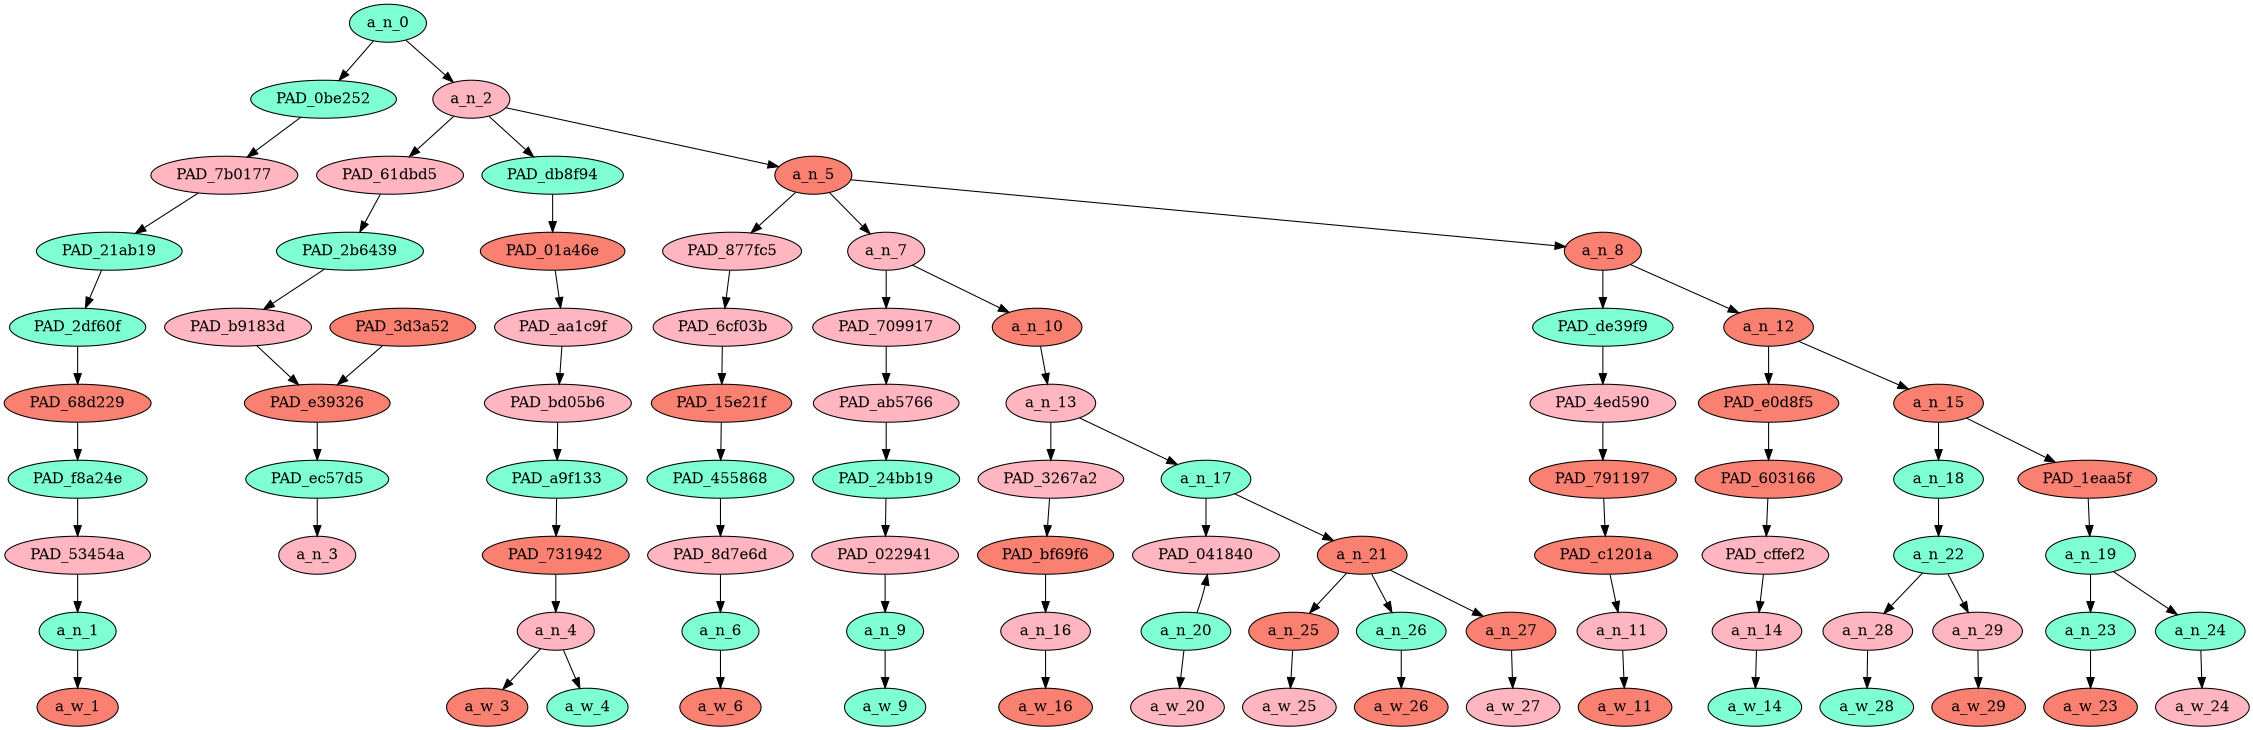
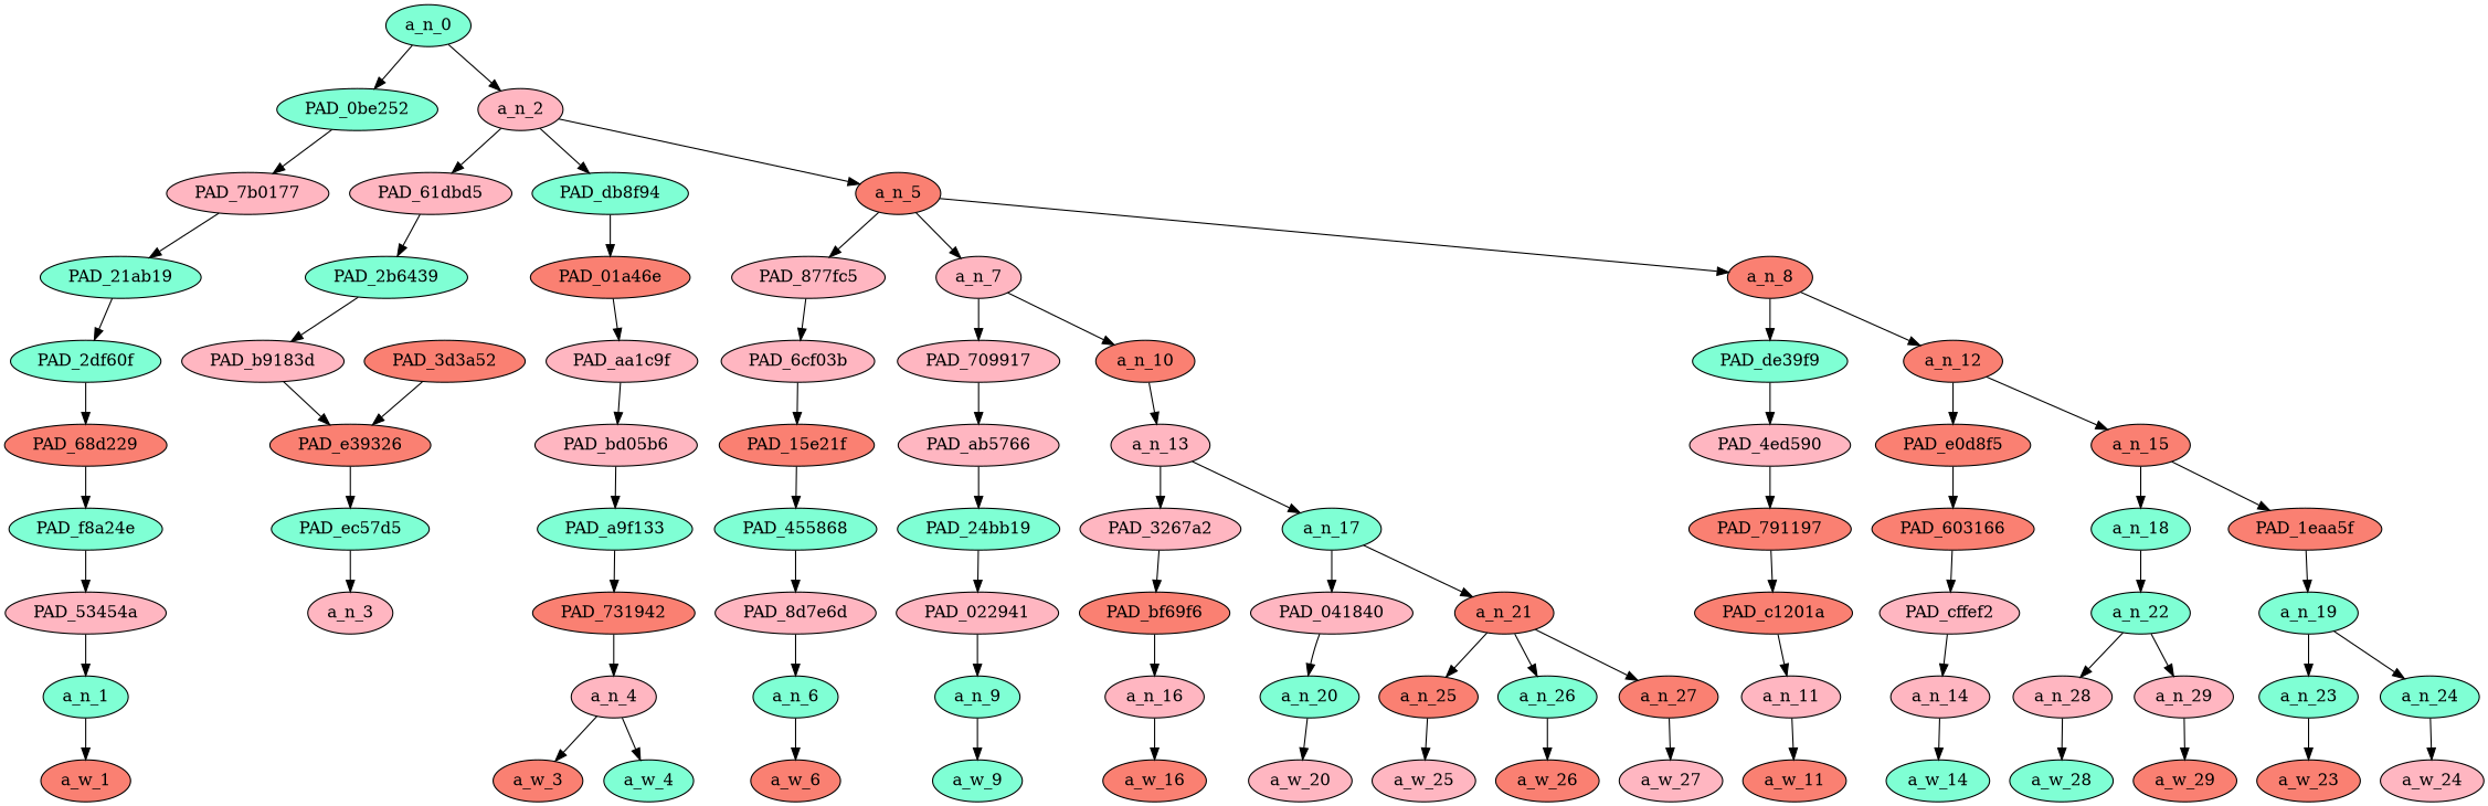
  strict digraph {
    node [div_dir=1 fillcolor=lightpink index=0 level=1 style=filled text_span="[0]" value=0.03850721]
    a_n_0 [fillcolor=aquamarine level=9 text_span="[0, 1, 2, 3, 4, 5, 6, 7, 8, 9, 10, 11, 12, 13, 14, 15]" value=1.00000004]
    PAD_0be252 [fillcolor=aquamarine level=8]
    a_n_2 [index=1 level=8 text_span="[1, 2, 3, 4, 5, 6, 7, 8, 9, 10, 11, 12, 13, 14, 15]" value=0.96043030]
    PAD_7b0177 [level=7]
    PAD_61dbd5 [index=1 level=7 text_span="[1]" value=0.03984206]
    PAD_db8f94 [fillcolor=aquamarine index=2 level=7 text_span="[2]" value=0.02828830]
    a_n_5 [fillcolor=salmon index=3 level=7 text_span="[3, 4, 5, 6, 7, 8, 9, 10, 11, 12, 13, 14, 15]" value=0.89127163]
    PAD_21ab19 [fillcolor=aquamarine level=6]
    PAD_2b6439 [fillcolor=aquamarine index=1 level=6 text_span="[1]" value=0.03984206]
    PAD_01a46e [fillcolor=salmon index=2 level=6 text_span="[2]" value=0.02828830]
    PAD_877fc5 [index=3 level=6 text_span="[3]" value=0.03651952]
    a_n_7 [index=4 level=6 text_span="[4, 5, 6, 7, 8, 9]" value=0.64128362]
    a_n_8 [div_dir=-1 fillcolor=salmon index=5 level=6 text_span="[10, 11, 12, 13, 14, 15]" value=0.21239105]
    PAD_2df60f [fillcolor=aquamarine level=5]
    PAD_68d229 [fillcolor=salmon level=4]
    PAD_f8a24e [fillcolor=aquamarine level=3]
    PAD_53454a [level=2]
    a_n_1 [fillcolor=aquamarine]
    a_w_1 [div_dir=0 fillcolor=salmon level=0 value=he]
    PAD_b9183d [index=1 level=5 text_span="[1]" value=0.03984206]
    PAD_aa1c9f [index=2 level=5 text_span="[2]" value=0.02828830]
    PAD_6cf03b [index=3 level=5 text_span="[3]" value=0.03651952]
    PAD_709917 [index=4 level=5 text_span="[4]" value=0.03711248]
    a_n_10 [fillcolor=salmon index=5 level=5 text_span="[5, 6, 7, 8, 9]" value=0.60259946]
    PAD_de39f9 [div_dir=-1 fillcolor=aquamarine index=6 level=5 text_span="[10]" value=0.03123776]
    a_n_12 [div_dir=-1 fillcolor=salmon index=7 level=5 text_span="[11, 12, 13, 14, 15]" value=0.18108949]
    PAD_e39326 [fillcolor=salmon index=1 level=3 text_span="[1]" value=0.03984206]
    PAD_3d3a52 [fillcolor=salmon index=1 level=4 text_span="[1]" value=0.03984206]
    PAD_ec57d5 [fillcolor=aquamarine index=1 level=2 text_span="[1]" value=0.03984206]
    a_n_3 [index=1 text_span="[1]" value=0.03984206]
    a_w_3 [div_dir=0 fillcolor=salmon index=1 level=0 text_span="[1]" value=has]
    PAD_bd05b6 [index=2 level=4 text_span="[2]" value=0.02828830]
    PAD_a9f133 [fillcolor=aquamarine index=2 level=3 text_span="[2]" value=0.02828830]
    PAD_731942 [fillcolor=salmon index=2 level=2 text_span="[2]" value=0.02828830]
    a_n_4 [index=2 text_span="[2]" value=0.02828830]
    a_w_4 [div_dir=0 fillcolor=aquamarine index=2 level=0 text_span="[2]" value=not]
    PAD_15e21f [fillcolor=salmon index=3 level=4 text_span="[3]" value=0.03651952]
    PAD_ab5766 [index=4 level=4 text_span="[4]" value=0.03711248]
    a_n_13 [index=5 level=4 text_span="[5, 6, 7, 8, 9]" value=0.60094706]
    PAD_4ed590 [div_dir=-1 index=6 level=4 text_span="[10]" value=0.03123776]
    PAD_e0d8f5 [div_dir=-1 fillcolor=salmon index=7 level=4 text_span="[11]" value=0.03522195]
    a_n_15 [div_dir=-1 fillcolor=salmon index=8 level=4 text_span="[12, 13, 14, 15]" value=0.14580083]
    PAD_455868 [fillcolor=aquamarine index=3 level=3 text_span="[3]" value=0.03651952]
    PAD_8d7e6d [index=3 level=2 text_span="[3]" value=0.03651952]
    a_n_6 [fillcolor=aquamarine index=3 text_span="[3]" value=0.03651952]
    a_w_6 [div_dir=0 fillcolor=salmon index=3 level=0 text_span="[3]" value=done]
    PAD_24bb19 [fillcolor=aquamarine index=4 level=3 text_span="[4]" value=0.03711248]
    PAD_3267a2 [div_dir=-1 index=5 level=3 text_span="[5]" value=0.03097315]
    a_n_17 [fillcolor=aquamarine index=6 level=3 text_span="[6, 7, 8, 9]" value=0.56832151]
    PAD_022941 [index=4 level=2 text_span="[4]" value=0.03711248]
    a_n_9 [fillcolor=aquamarine index=4 text_span="[4]" value=0.03711248]
    a_w_9 [div_dir=0 fillcolor=aquamarine index=4 level=0 text_span="[4]" value=anything]
    PAD_bf69f6 [div_dir=-1 fillcolor=salmon index=5 level=2 text_span="[5]" value=0.03097315]
    PAD_041840 [index=6 level=2 text_span="[6]" value=0.07783420]
    a_n_21 [fillcolor=salmon index=7 level=2 text_span="[7, 8, 9]" value=0.48867507]
    a_n_16 [div_dir=-1 index=5 text_span="[5]" value=0.03097315]
    a_n_20 [fillcolor=aquamarine index=6 text_span="[6]" value=0.07783420]
    a_n_25 [fillcolor=salmon index=7 text_span="[7]" value=0.03890361]
    a_n_26 [fillcolor=aquamarine index=8 text_span="[8]" value=0.08150711]
    a_n_27 [fillcolor=salmon index=9 text_span="[9]" value=0.36654064]
    a_w_16 [div_dir=0 fillcolor=salmon index=5 level=0 text_span="[5]" value=he1]
    a_w_20 [div_dir=0 index=6 level=0 text_span="[6]" value=deported]
    a_w_25 [div_dir=0 index=7 level=0 text_span="[7]" value=a]
    a_w_26 [div_dir=0 fillcolor=salmon index=8 level=0 text_span="[8]" value=couple]
    a_w_27 [div_dir=0 index=9 level=0 text_span="[9]" value=beaners]
    PAD_791197 [div_dir=-1 fillcolor=salmon index=7 level=3 text_span="[10]" value=0.03123776]
    PAD_603166 [div_dir=-1 fillcolor=salmon index=8 level=3 text_span="[11]" value=0.03522195]
    a_n_18 [fillcolor=aquamarine index=9 level=3 text_span="[12, 13]" value=0.08245655]
    PAD_1eaa5f [div_dir=-1 fillcolor=salmon index=10 level=3 text_span="[14, 15]" value=0.06330779]
    PAD_c1201a [div_dir=-1 fillcolor=salmon index=8 level=2 text_span="[10]" value=0.03123776]
    a_n_11 [div_dir=-1 index=10 text_span="[10]" value=0.03123776]
    a_w_11 [div_dir=0 fillcolor=salmon index=10 level=0 text_span="[10]" value=so]
    PAD_cffef2 [div_dir=-1 index=9 level=2 text_span="[11]" value=0.03522195]
    a_n_22 [fillcolor=aquamarine index=10 level=2 text_span="[12, 13]" value=0.08243407]
    a_n_19 [div_dir=-1 fillcolor=aquamarine index=11 level=2 text_span="[14, 15]" value=0.06330779]
    a_n_14 [div_dir=-1 index=11 text_span="[11]" value=0.03522195]
    a_w_14 [div_dir=0 fillcolor=aquamarine index=11 level=0 text_span="[11]" value=what]
    a_n_28 [div_dir=-1 index=12 text_span="[12]" value=0.03140360]
    a_n_29 [index=13 text_span="[13]" value=0.05100799]
    a_n_23 [div_dir=-1 fillcolor=aquamarine index=14 text_span="[14]" value=0.03064079]
    a_n_24 [div_dir=-1 fillcolor=aquamarine index=15 text_span="[15]" value=0.03259426]
    a_w_28 [div_dir=0 fillcolor=aquamarine index=12 level=0 text_span="[12]" value=even]
    a_w_29 [div_dir=0 fillcolor=salmon index=13 level=0 text_span="[13]" value=barry]
    a_w_23 [div_dir=0 fillcolor=salmon index=14 level=0 text_span="[14]" value=did]
    a_w_24 [div_dir=0 index=15 level=0 text_span="[15]" value=that]
    a_n_0 -> PAD_0be252
    a_n_0 -> a_n_2
    PAD_0be252 -> PAD_7b0177
    a_n_2 -> PAD_61dbd5
    a_n_2 -> PAD_db8f94
    a_n_2 -> a_n_5
    PAD_7b0177 -> PAD_21ab19
    PAD_61dbd5 -> PAD_2b6439
    PAD_db8f94 -> PAD_01a46e
    a_n_5 -> PAD_877fc5
    a_n_5 -> a_n_7
    a_n_5 -> a_n_8
    PAD_21ab19 -> PAD_2df60f
    PAD_2b6439 -> PAD_b9183d
    PAD_01a46e -> PAD_aa1c9f
    PAD_877fc5 -> PAD_6cf03b
    a_n_7 -> PAD_709917
    a_n_7 -> a_n_10
    a_n_8 -> PAD_de39f9
    a_n_8 -> a_n_12
    PAD_2df60f -> PAD_68d229
    PAD_68d229 -> PAD_f8a24e
    PAD_f8a24e -> PAD_53454a
    PAD_53454a -> a_n_1
    a_n_1 -> a_w_1
    PAD_b9183d -> PAD_e39326
    PAD_aa1c9f -> PAD_bd05b6
    PAD_6cf03b -> PAD_15e21f
    PAD_709917 -> PAD_ab5766
    a_n_10 -> a_n_13
    PAD_de39f9 -> PAD_4ed590
    a_n_12 -> PAD_e0d8f5
    a_n_12 -> a_n_15
    PAD_e39326 -> PAD_ec57d5
    PAD_3d3a52 -> PAD_e39326
    PAD_ec57d5 -> a_n_3
    PAD_bd05b6 -> PAD_a9f133
    PAD_a9f133 -> PAD_731942
    PAD_731942 -> a_n_4
    a_n_4 -> a_w_3
    a_n_4 -> a_w_4
    PAD_15e21f -> PAD_455868
    PAD_ab5766 -> PAD_24bb19
    a_n_13 -> PAD_3267a2
    a_n_13 -> a_n_17
    PAD_4ed590 -> PAD_791197
    PAD_e0d8f5 -> PAD_603166
    a_n_15 -> a_n_18
    a_n_15 -> PAD_1eaa5f
    PAD_455868 -> PAD_8d7e6d
    PAD_8d7e6d -> a_n_6
    a_n_6 -> a_w_6
    PAD_24bb19 -> PAD_022941
    PAD_3267a2 -> PAD_bf69f6
    a_n_17 -> PAD_041840
    a_n_17 -> a_n_21
    PAD_022941 -> a_n_9
    a_n_9 -> a_w_9
    PAD_bf69f6 -> a_n_16
-   a_n_20 -> PAD_041840
+   PAD_041840 -> a_n_20
    a_n_21 -> a_n_25
    a_n_21 -> a_n_26
    a_n_21 -> a_n_27
    a_n_16 -> a_w_16
    a_n_20 -> a_w_20
    a_n_25 -> a_w_25
    a_n_26 -> a_w_26
    a_n_27 -> a_w_27
    PAD_791197 -> PAD_c1201a
    PAD_603166 -> PAD_cffef2
    a_n_18 -> a_n_22
    PAD_1eaa5f -> a_n_19
    PAD_c1201a -> a_n_11
    a_n_11 -> a_w_11
    PAD_cffef2 -> a_n_14
    a_n_22 -> a_n_28
    a_n_22 -> a_n_29
    a_n_19 -> a_n_23
    a_n_19 -> a_n_24
    a_n_14 -> a_w_14
    a_n_28 -> a_w_28
    a_n_29 -> a_w_29
    a_n_23 -> a_w_23
    a_n_24 -> a_w_24
  }
